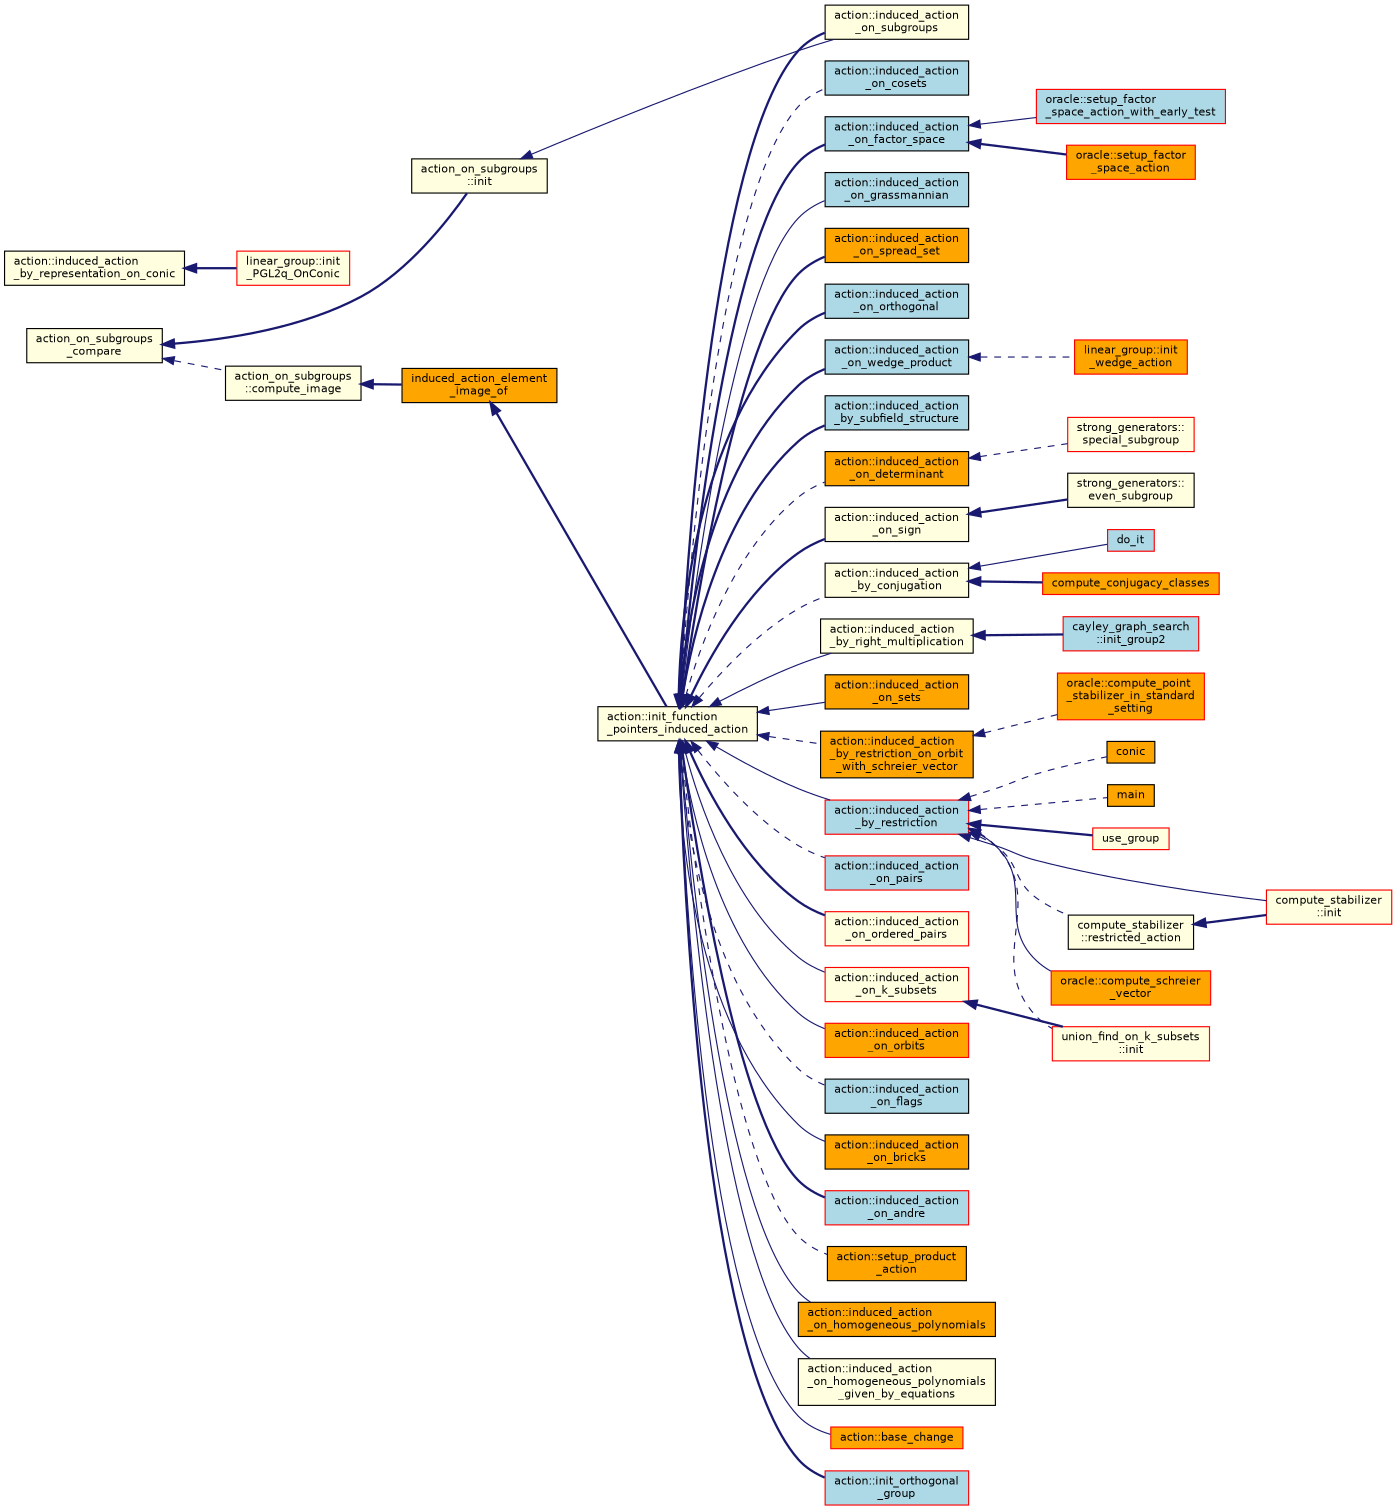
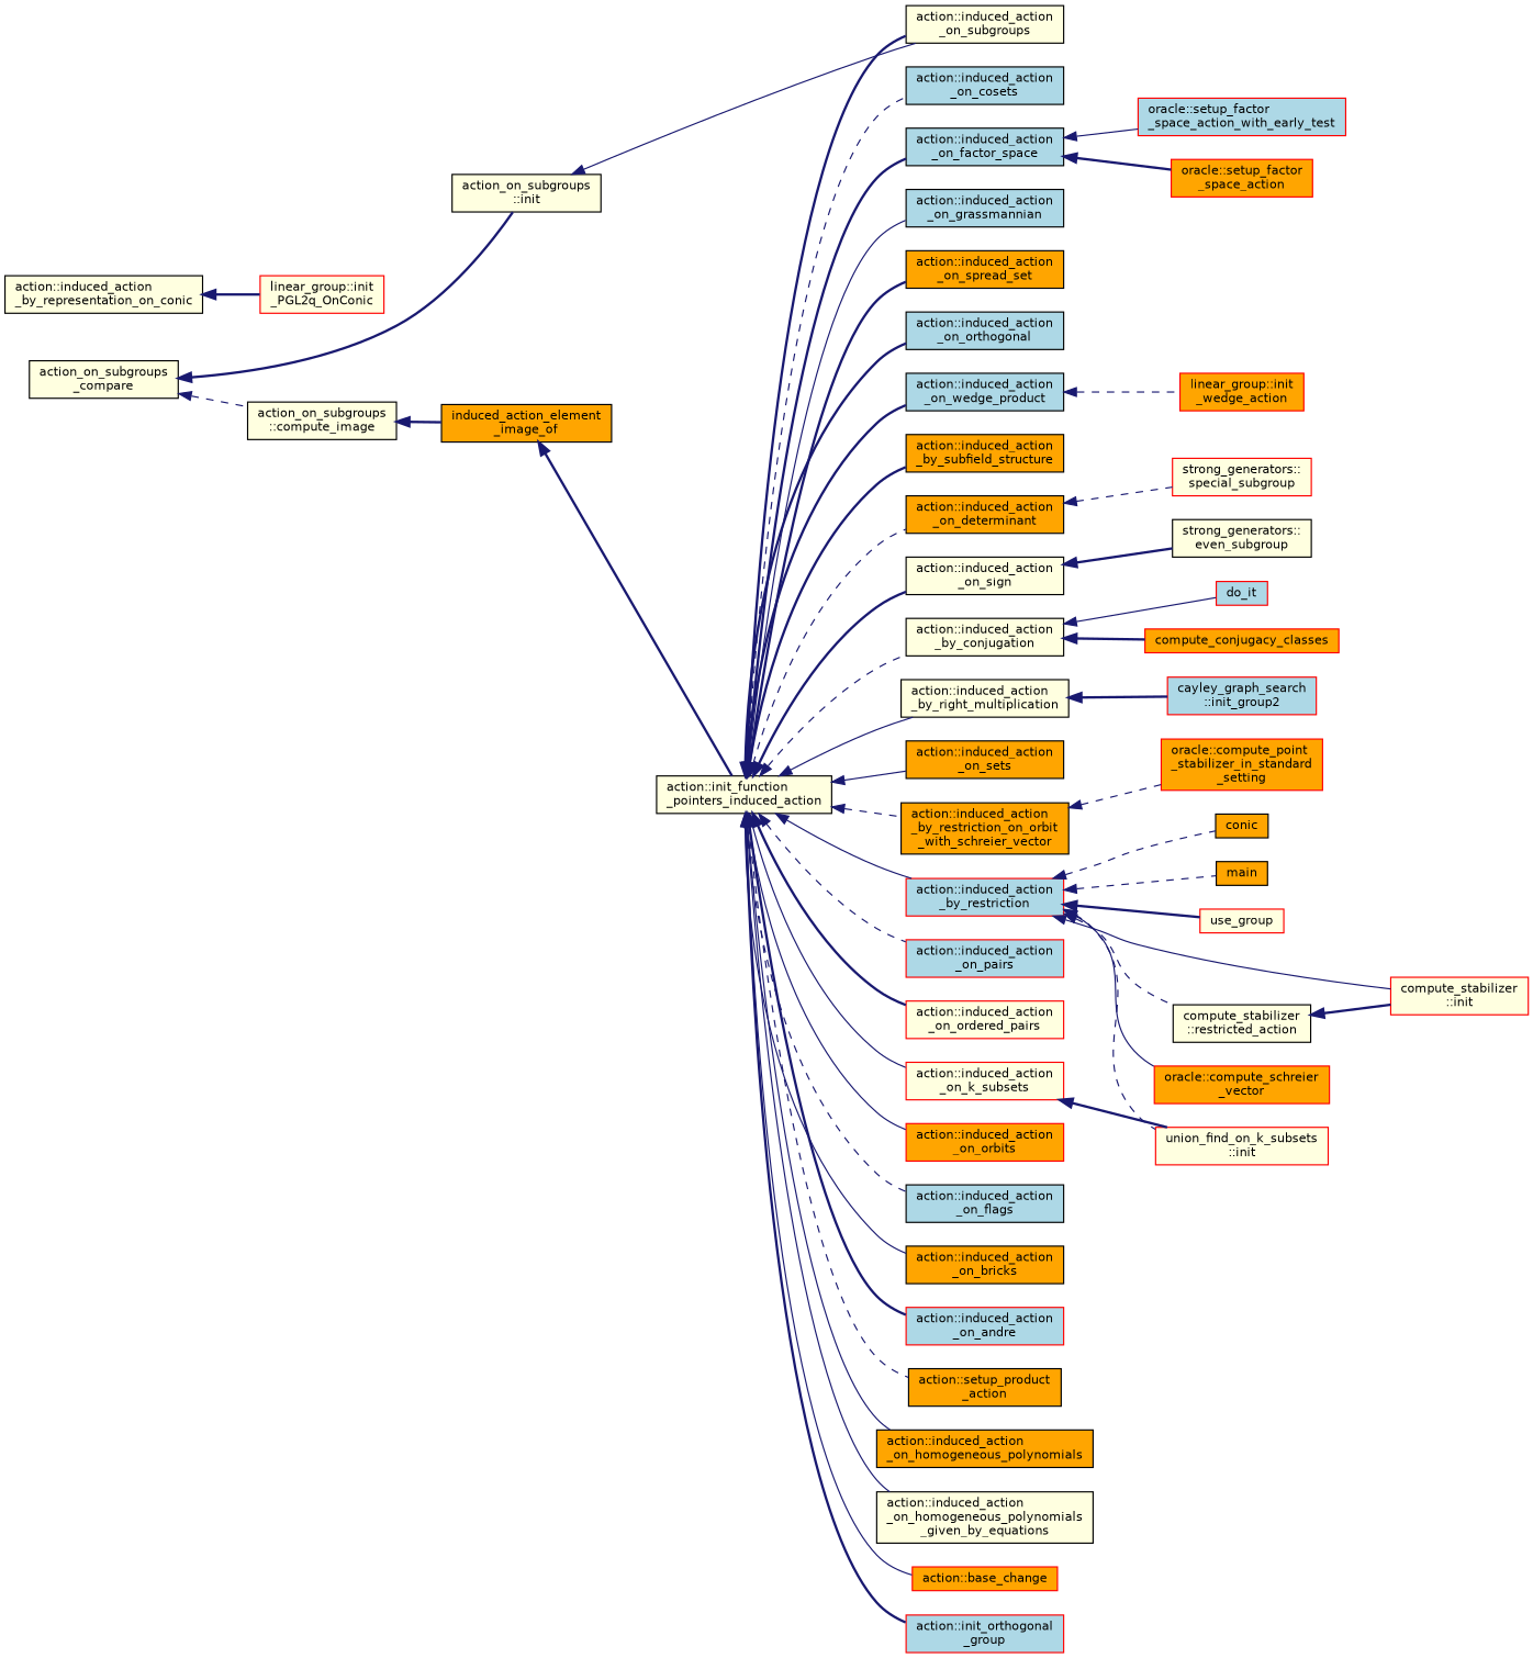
  digraph {
    rankdir=LR
    node [color=black fillcolor=lightyellow fontname=Helvetica fontsize=10 shape=record style=filled]
    edge [color=midnightblue dir=back fontname=Helvetica fontsize=10 labelfontname=Helvetica labelfontsize=10 style=bold]
    n1 [fontcolor=black height=0.2 label="action_on_subgroups\l_compare" width=0.4]
    n2 [height=0.2 label="action_on_subgroups\l::init" width=0.4]
    n3 [height=0.2 label="action_on_subgroups\l::compute_image" width=0.4]
    n4 [height=0.2 label="action::induced_action\l_on_subgroups" width=0.4]
    n5 [fillcolor=orange height=0.2 label="induced_action_element\l_image_of" width=0.4]
    n6 [height=0.2 label="action::init_function\l_pointers_induced_action" width=0.4]
    n7 [fillcolor=lightblue height=0.2 label="action::induced_action\l_on_cosets" width=0.4]
    n8 [fillcolor=lightblue height=0.2 label="action::induced_action\l_on_factor_space" width=0.4]
    n9 [fillcolor=lightblue height=0.2 label="action::induced_action\l_on_grassmannian" width=0.4]
    n10 [fillcolor=orange height=0.2 label="action::induced_action\l_on_spread_set" width=0.4]
    n11 [fillcolor=lightblue height=0.2 label="action::induced_action\l_on_orthogonal" width=0.4]
    n12 [fillcolor=lightblue height=0.2 label="action::induced_action\l_on_wedge_product" width=0.4]
-   n13 [fillcolor=lightblue height=0.2 label="action::induced_action\l_by_subfield_structure" width=0.4]
+   n13 [fillcolor=orange height=0.2 label="action::induced_action\l_by_subfield_structure" width=0.4]
    n14 [fillcolor=orange height=0.2 label="action::induced_action\l_on_determinant" width=0.4]
    n15 [height=0.2 label="action::induced_action\l_on_sign" width=0.4]
    n16 [height=0.2 label="action::induced_action\l_by_conjugation" width=0.4]
    n17 [height=0.2 label="action::induced_action\l_by_right_multiplication" width=0.4]
    n18 [fillcolor=orange height=0.2 label="action::induced_action\l_on_sets" width=0.4]
    n19 [fillcolor=orange height=0.2 label="action::induced_action\l_by_restriction_on_orbit\l_with_schreier_vector" width=0.4]
    n20 [color=red fillcolor=lightblue height=0.2 label="action::induced_action\l_by_restriction" width=0.4]
    n21 [color=red fillcolor=lightblue height=0.2 label="action::induced_action\l_on_pairs" width=0.4]
    n22 [color=red height=0.2 label="action::induced_action\l_on_ordered_pairs" width=0.4]
    n23 [color=red height=0.2 label="action::induced_action\l_on_k_subsets" width=0.4]
    n24 [color=red fillcolor=orange height=0.2 label="action::induced_action\l_on_orbits" width=0.4]
    n25 [fillcolor=lightblue height=0.2 label="action::induced_action\l_on_flags" width=0.4]
    n26 [fillcolor=orange height=0.2 label="action::induced_action\l_on_bricks" width=0.4]
    n27 [color=red fillcolor=lightblue height=0.2 label="action::induced_action\l_on_andre" width=0.4]
    n28 [fillcolor=orange height=0.2 label="action::setup_product\l_action" width=0.4]
    n29 [fillcolor=orange height=0.2 label="action::induced_action\l_on_homogeneous_polynomials" width=0.4]
    n30 [height=0.2 label="action::induced_action\l_on_homogeneous_polynomials\l_given_by_equations" width=0.4]
    n31 [color=red fillcolor=orange height=0.2 label="action::base_change" width=0.4]
    n32 [color=red fillcolor=lightblue height=0.2 label="action::init_orthogonal\l_group" width=0.4]
    n33 [height=0.2 label="action::induced_action\l_by_representation_on_conic" width=0.4]
    n34 [color=red height=0.2 label="linear_group::init\l_PGL2q_OnConic" width=0.4]
    n35 [color=red fillcolor=lightblue height=0.2 label="oracle::setup_factor\l_space_action_with_early_test" width=0.4]
    n36 [color=red fillcolor=orange height=0.2 label="oracle::setup_factor\l_space_action" width=0.4]
    n37 [color=red fillcolor=orange height=0.2 label="linear_group::init\l_wedge_action" width=0.4]
    n38 [color=red height=0.2 label="strong_generators::\lspecial_subgroup" width=0.4]
    n39 [height=0.2 label="strong_generators::\leven_subgroup" width=0.4]
    n40 [color=red fillcolor=lightblue height=0.2 label=do_it width=0.4]
    n41 [color=red fillcolor=orange height=0.2 label=compute_conjugacy_classes width=0.4]
    n42 [color=red fillcolor=lightblue height=0.2 label="cayley_graph_search\l::init_group2" width=0.4]
    n43 [color=red fillcolor=orange height=0.2 label="oracle::compute_point\l_stabilizer_in_standard\l_setting" width=0.4]
    n44 [fillcolor=orange height=0.2 label=conic width=0.4]
    n45 [fillcolor=orange height=0.2 label=main width=0.4]
    n46 [color=red height=0.2 label=use_group width=0.4]
    n47 [color=red height=0.2 label="union_find_on_k_subsets\l::init" width=0.4]
    n48 [color=red height=0.2 label="compute_stabilizer\l::init" width=0.4]
    n49 [height=0.2 label="compute_stabilizer\l::restricted_action" width=0.4]
    n50 [color=red fillcolor=orange height=0.2 label="oracle::compute_schreier\l_vector" width=0.4]
    n1 -> n2
    n1 -> n3 [style=dashed]
    n2 -> n4 [style=solid]
    n3 -> n5
    n5 -> n6
    n6 -> n4
    n6 -> n7 [style=dashed]
    n6 -> n8
    n6 -> n9 [style=solid]
    n6 -> n10
    n6 -> n11
    n6 -> n12
    n6 -> n13
    n6 -> n14 [style=dashed]
    n6 -> n15
    n6 -> n16 [style=dashed]
    n6 -> n17 [style=solid]
    n6 -> n18 [style=solid]
    n6 -> n19 [style=dashed]
    n6 -> n20 [style=solid]
    n6 -> n21 [style=dashed]
    n6 -> n22
    n6 -> n23 [style=solid]
    n6 -> n24 [style=solid]
    n6 -> n25 [style=dashed]
    n6 -> n26 [style=solid]
    n6 -> n27
    n6 -> n28 [style=dashed]
    n6 -> n29 [style=solid]
    n6 -> n30 [style=solid]
    n6 -> n31 [style=solid]
    n6 -> n32
    n8 -> n35 [style=solid]
    n8 -> n36
    n12 -> n37 [style=dashed]
    n14 -> n38 [style=dashed]
    n15 -> n39
    n16 -> n40 [style=solid]
    n16 -> n41
    n17 -> n42
    n19 -> n43 [style=dashed]
    n20 -> n44 [style=dashed]
    n20 -> n45 [style=dashed]
    n20 -> n46
    n20 -> n47 [style=dashed]
    n20 -> n48 [style=solid]
    n20 -> n49 [style=dashed]
    n20 -> n50 [style=solid]
    n23 -> n47
    n33 -> n34
    n49 -> n48
  }
